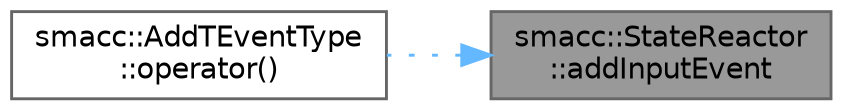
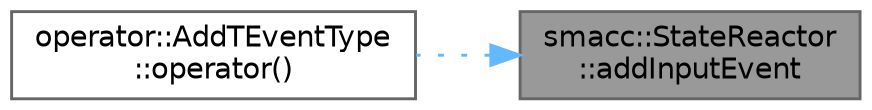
  digraph {
    rankdir=RL
    node [fontname=Helvetica fontsize=10 shape=box style=filled]
    n1 [color=gray40 fillcolor=grey60 fontcolor=black height=0.2 label="smacc::StateReactor\l::addInputEvent" width=0.4]
-   n2 [color=grey40 fillcolor=white height=0.2 label="smacc::AddTEventType\l::operator()" width=0.4]
+   n2 [color=grey40 fillcolor=white height=0.2 label="operator::AddTEventType\l::operator()" width=0.4]
    n1 -> n2 [color=steelblue1 dir=back fontname=Helvetica fontsize=10 labelfontname=Helvetica labelfontsize=10 style=dotted]
  }
